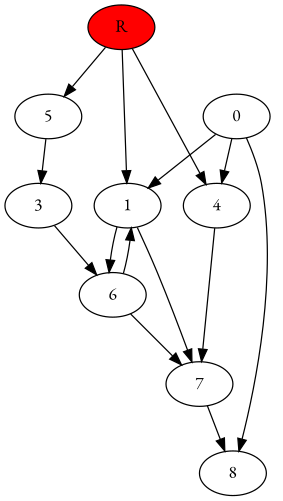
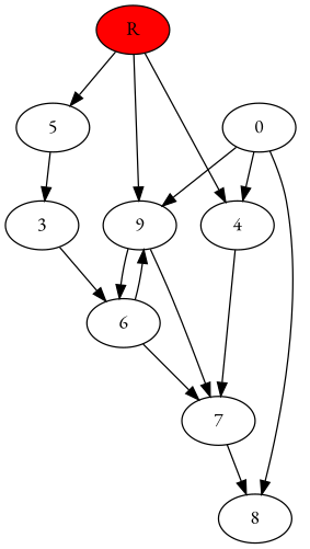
  digraph {
    fontname="EB Garamond"
    node [fontname="EB Garamond"]
    edge [fontname="EB Garamond"]
-   1
+   1 [label=9]
    6
    7
    8
    n5 [label=0]
    4
    3
    5
    R [fillcolor="#ff0000" style=filled]
    1 -> 6
    1 -> 7
    6 -> 1
    6 -> 7
    7 -> 8
    n5 -> 1
    n5 -> 8
    n5 -> 4
    4 -> 7
    3 -> 6
    5 -> 3
    R -> 1
    R -> 4
    R -> 5
  }
